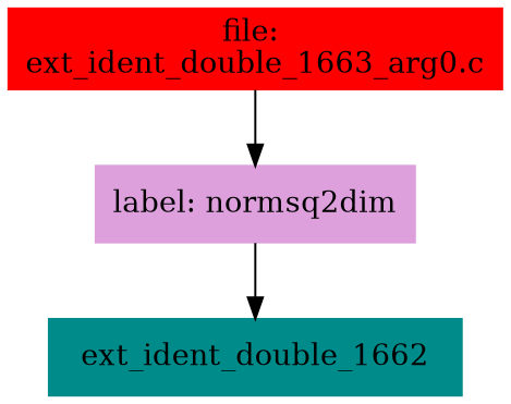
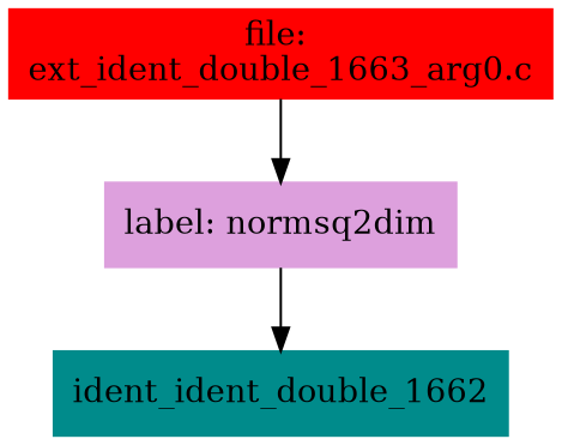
  digraph {
    node [shape=box style=filled]
    n1 [color=red label="file: \next_ident_double_1663_arg0.c"]
    n2 [color=plum label="label: normsq2dim"]
-   n3 [color=cyan4 label=ext_ident_double_1662]
+   n3 [color=cyan4 label=ident_ident_double_1662]
    n1 -> n2
    n2 -> n3
  }
